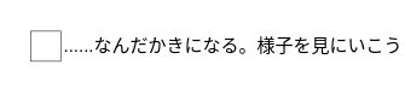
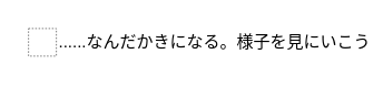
  <mxCell id="0" />
  <mxCell id="1" parent="0" />
- <mxCell id="2" value="&lt;div&gt;......なんだかきになる。様子を見にいこう&lt;br&gt;&lt;/div&gt;" style="html=1;fillColor=none;strokeColor=default;verticalAlign=middle;resizable=0;rotatable=0;align=left;labelPosition=right;verticalLabelPosition=middle;strokeWidth=0.4;" vertex="1" parent="1"><mxGeometry width="20" height="20" as="geometry" x="20" y="20" /></mxCell>
+ <mxCell id="2" value="&lt;div&gt;......なんだかきになる。様子を見にいこう&lt;br&gt;&lt;/div&gt;" style="html=1;fillColor=none;strokeColor=default;verticalAlign=middle;resizable=0;rotatable=0;align=left;labelPosition=right;verticalLabelPosition=middle;strokeWidth=0.4;dashed=1;" vertex="1" parent="1"><mxGeometry width="20" height="20" as="geometry" x="20" y="20" /></mxCell>
